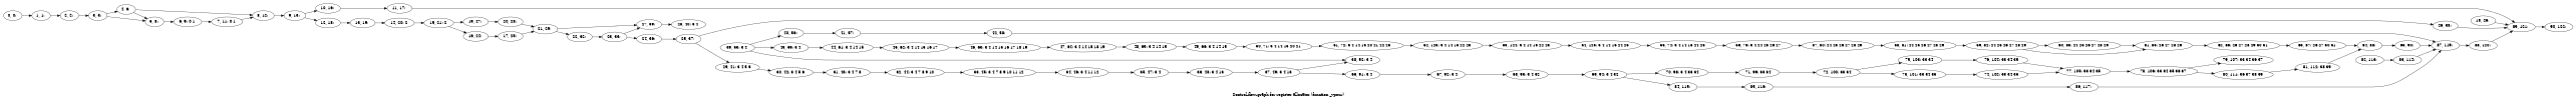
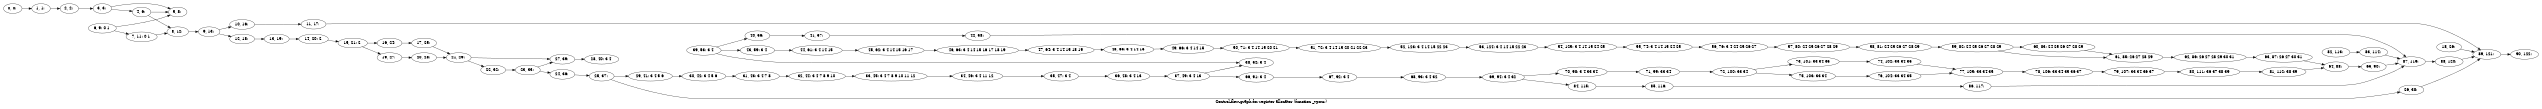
  digraph {
    label="Control-flow-graph for register allocator (function _vpour)"
    rankdir=LR
    n1 [label="0, 0: "]
    n2 [label="1, 1: "]
    n3 [label="2, 2: "]
    n4 [label="3, 3: "]
    n5 [label="4, 6: "]
    n6 [label="5, 8: "]
    n7 [label="8, 12: "]
    n8 [label="6, 9: 0 1 "]
    n9 [label="9, 13: "]
    n10 [label="7, 11: 0 1 "]
    n11 [label="10, 16: "]
    n12 [label="12, 18: "]
    n13 [label="11, 17: "]
    n14 [label="13, 19: "]
    n15 [label="89, 121: "]
    n16 [label="90, 122: "]
    n17 [label="14, 20: 2 "]
    n18 [label="15, 21: 2 "]
    n19 [label="16, 24: "]
    n20 [label="19, 27: "]
    n21 [label="17, 25: "]
    n22 [label="20, 28: "]
    n23 [label="21, 29: "]
    n24 [label="18, 26: "]
    n25 [label="22, 32: "]
    n26 [label="27, 39: "]
    n27 [label="23, 33: "]
    n28 [label="28, 40: 3 4 "]
    n29 [label="24, 36: "]
    n30 [label="25, 37: "]
    n31 [label="26, 38: "]
    n32 [label="29, 41: 3 4 5 6 "]
    n33 [label="30, 42: 3 4 5 6 "]
    n34 [label="31, 43: 3 4 7 8 "]
    n35 [label="32, 44: 3 4 7 8 9 10 "]
    n36 [label="33, 45: 3 4 7 8 9 10 11 12 "]
    n37 [label="34, 46: 3 4 11 12 "]
    n38 [label="35, 47: 3 4 "]
    n39 [label="36, 48: 3 4 13 "]
    n40 [label="37, 49: 3 4 13 "]
    n41 [label="38, 52: 3 4 "]
    n42 [label="66, 91: 3 4 "]
    n43 [label="67, 92: 3 4 "]
    n44 [label="39, 53: 3 4 "]
    n45 [label="40, 56: "]
    n46 [label="43, 59: 3 4 "]
    n47 [label="41, 57: "]
    n48 [label="44, 61: 3 4 14 15 "]
    n49 [label="42, 58: "]
    n50 [label="87, 119: "]
    n51 [label="88, 120: "]
    n52 [label="45, 62: 3 4 14 15 16 17 "]
    n53 [label="46, 63: 3 4 14 15 16 17 18 19 "]
    n54 [label="47, 64: 3 4 14 15 18 19 "]
    n55 [label="48, 65: 3 4 14 15 "]
    n56 [label="49, 66: 3 4 14 15 "]
    n57 [label="50, 71: 3 4 14 15 20 21 "]
    n58 [label="51, 72: 3 4 14 15 20 21 22 23 "]
    n59 [label="52, 123: 3 4 14 15 22 23 "]
    n60 [label="53, 124: 3 4 14 15 22 23 "]
    n61 [label="54, 125: 3 4 14 15 24 25 "]
    n62 [label="55, 74: 3 4 14 15 24 25 "]
    n63 [label="56, 76: 3 4 24 25 26 27 "]
    n64 [label="57, 80: 24 25 26 27 28 29 "]
    n65 [label="58, 81: 24 25 26 27 28 29 "]
    n66 [label="59, 82: 24 25 26 27 28 29 "]
    n67 [label="60, 83: 24 25 26 27 28 29 "]
    n68 [label="61, 85: 26 27 28 29 "]
    n69 [label="62, 86: 26 27 28 29 30 31 "]
    n70 [label="63, 87: 26 27 30 31 "]
    n71 [label="64, 88: "]
    n72 [label="65, 90: "]
    n73 [label="68, 93: 3 4 32 "]
    n74 [label="69, 94: 3 4 32 "]
    n75 [label="70, 98: 3 4 33 34 "]
    n76 [label="84, 115: "]
    n77 [label="71, 99: 33 34 "]
    n78 [label="85, 116: "]
    n79 [label="72, 100: 33 34 "]
    n80 [label="73, 101: 33 34 35 "]
    n81 [label="75, 103: 33 34 "]
    n82 [label="74, 102: 33 34 35 "]
    n83 [label="76, 104: 33 34 35 "]
    n84 [label="77, 105: 33 34 35 "]
    n85 [label="78, 106: 33 34 35 36 37 "]
    n86 [label="79, 107: 33 34 36 37 "]
    n87 [label="80, 111: 36 37 38 39 "]
    n88 [label="81, 112: 38 39 "]
    n89 [label="82, 113: "]
    n90 [label="83, 114: "]
    n91 [label="86, 117: "]
    n1 -> n2
    n2 -> n3
    n3 -> n4
    n4 -> n5
    n4 -> n6
    n5 -> n6
    n5 -> n7
-   n6 -> n8
+   n8 -> n6
    n7 -> n9
    n8 -> n10
    n9 -> n11
    n9 -> n12
    n10 -> n7
    n11 -> n13
    n12 -> n14
    n13 -> n15
    n14 -> n17
    n15 -> n16
    n17 -> n18
    n18 -> n19
    n18 -> n20
    n19 -> n21
    n20 -> n22
    n21 -> n23
    n22 -> n23
    n23 -> n25
    n23 -> n26
    n24 -> n15
    n25 -> n27
    n26 -> n28
    n27 -> n26
    n27 -> n29
    n29 -> n30
    n30 -> n31
    n30 -> n32
    n31 -> n15
    n32 -> n33
    n33 -> n34
    n34 -> n35
    n35 -> n36
    n36 -> n37
    n37 -> n38
    n38 -> n39
    n39 -> n40
    n40 -> n41
    n40 -> n42
    n42 -> n43
    n43 -> n73
    n44 -> n41
    n44 -> n45
    n44 -> n46
    n45 -> n47
    n46 -> n48
    n47 -> n49
    n48 -> n52
    n49 -> n50
    n50 -> n51
    n51 -> n15
    n52 -> n53
    n53 -> n54
    n54 -> n55
    n55 -> n56
    n56 -> n57
    n57 -> n58
    n58 -> n59
    n59 -> n60
    n60 -> n61
    n61 -> n62
    n62 -> n63
    n63 -> n64
    n64 -> n65
    n65 -> n66
    n66 -> n67
    n66 -> n68
    n67 -> n68
    n68 -> n69
    n69 -> n70
    n70 -> n71
    n71 -> n72
    n72 -> n50
    n73 -> n74
    n74 -> n75
    n74 -> n76
    n75 -> n77
    n76 -> n78
    n77 -> n79
    n78 -> n91
    n79 -> n80
    n79 -> n81
    n80 -> n82
    n81 -> n83
    n82 -> n84
    n83 -> n84
    n84 -> n85
    n85 -> n86
-   n85 -> n87
+   n86 -> n87
    n87 -> n88
    n88 -> n71
    n89 -> n90
    n90 -> n50
    n91 -> n50
  }
